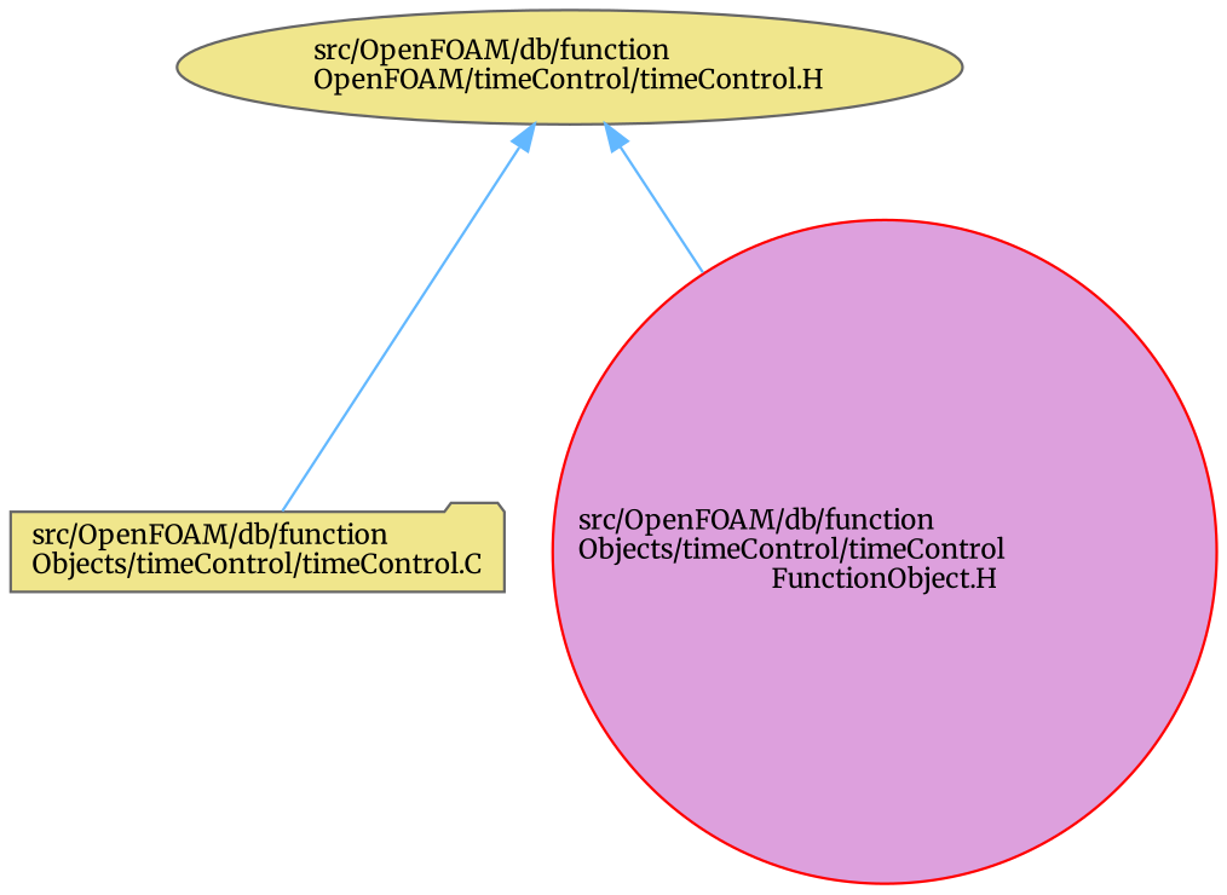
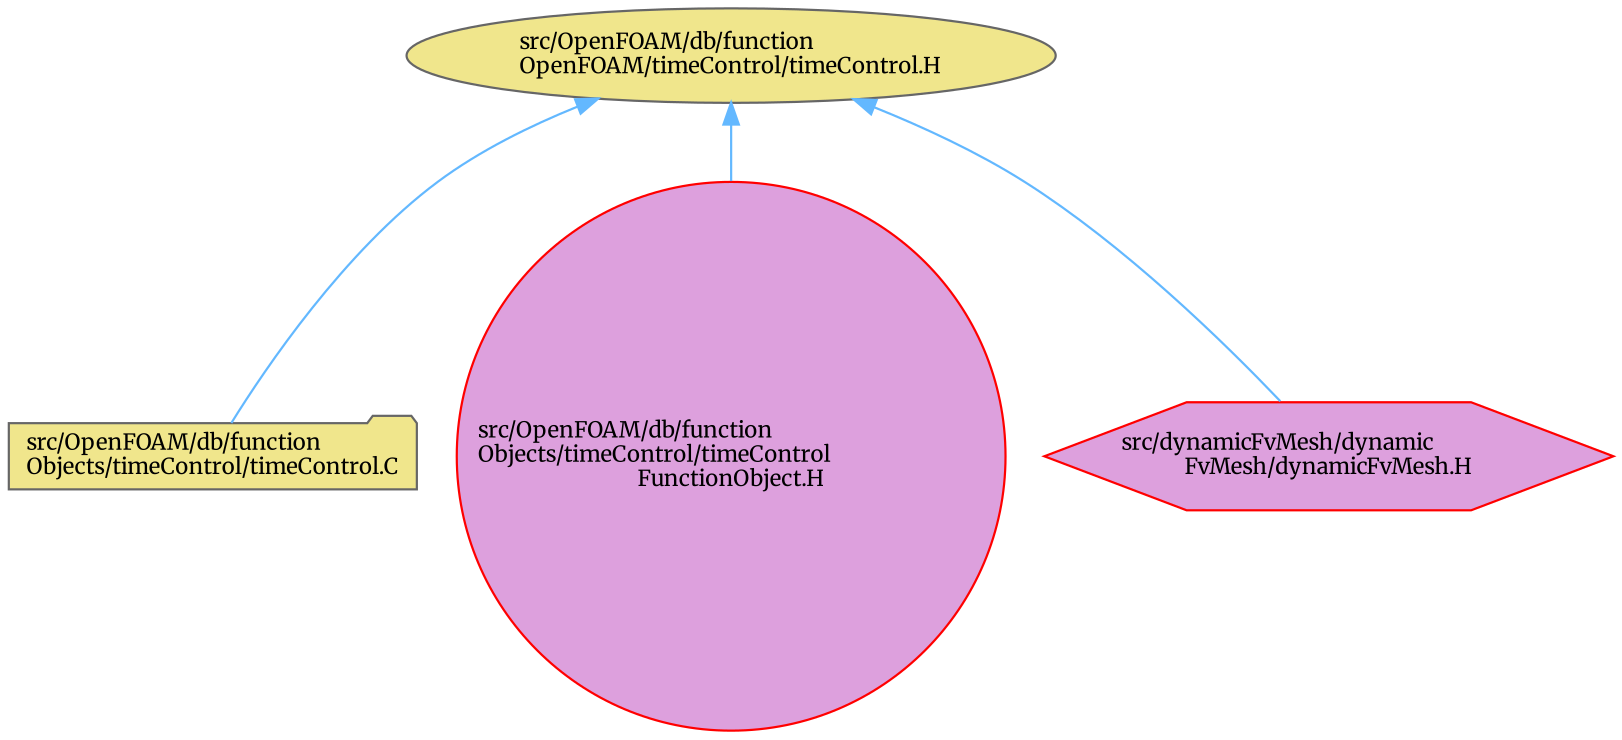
  digraph {
    fontname=Merriweather
    node [color=red fillcolor=khaki fontname=Merriweather fontsize=10 style=filled]
    edge [color=steelblue1 dir=back fontname=Merriweather fontsize=10 labelfontname=Helvetica labelfontsize=10 style=solid]
    n1 [color=gray40 fontcolor=black height=0.2 label="src/OpenFOAM/db/function\lOpenFOAM/timeControl/timeControl.H" shape=ellipse width=0.4]
    n2 [color=grey40 height=0.2 label="src/OpenFOAM/db/function\lObjects/timeControl/timeControl.C" shape=folder width=0.4]
    n3 [fillcolor=plum height=0.2 label="src/OpenFOAM/db/function\lObjects/timeControl/timeControl\lFunctionObject.H" shape=circle width=0.4]
+   n4 [fillcolor=plum height=0.2 label="src/dynamicFvMesh/dynamic\lFvMesh/dynamicFvMesh.H" shape=hexagon width=0.4]
    n1 -> n2
    n1 -> n3
+   n1 -> n4
  }
